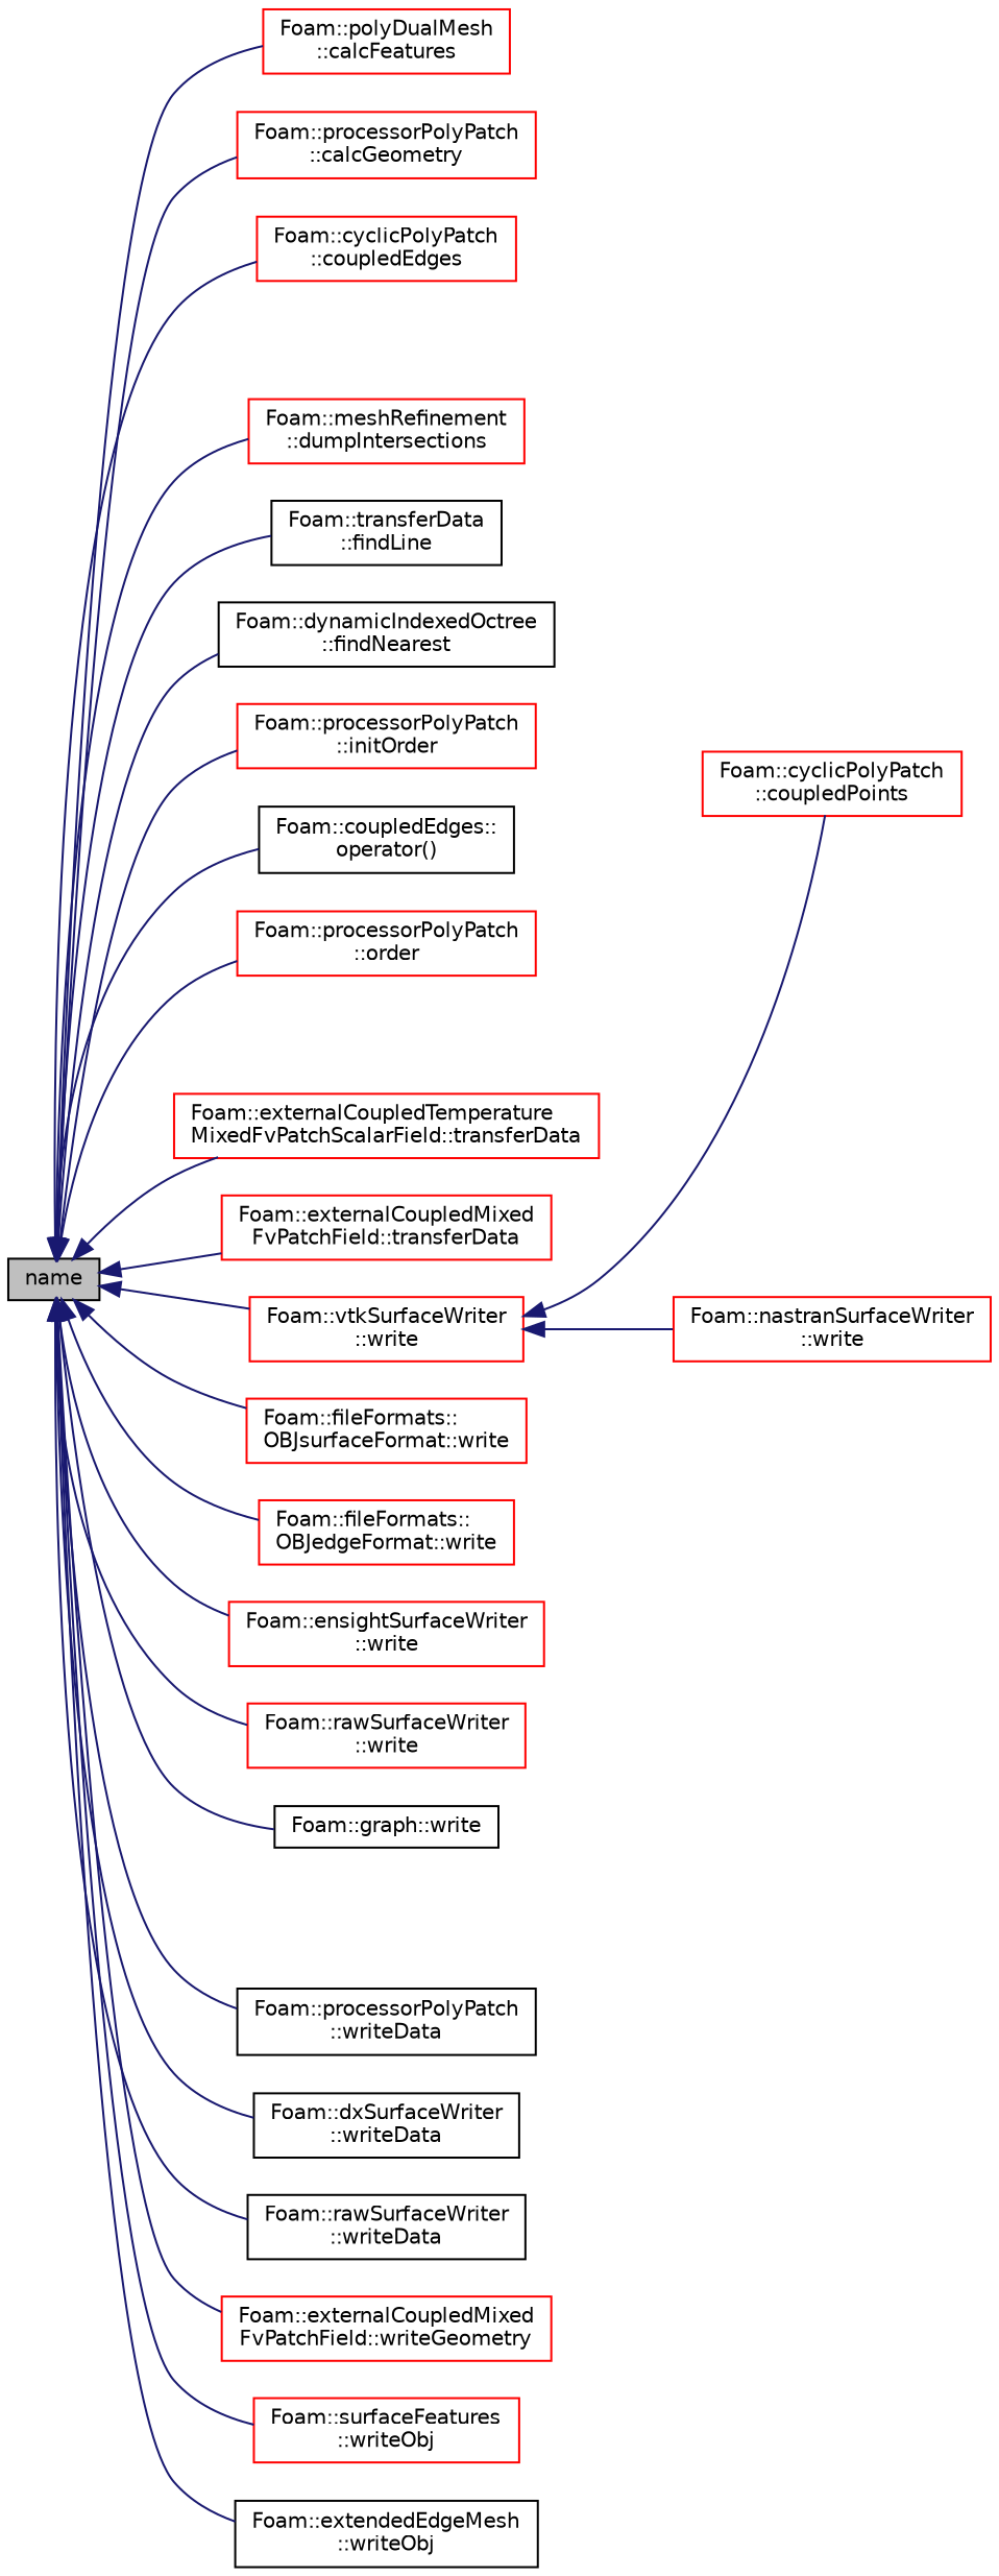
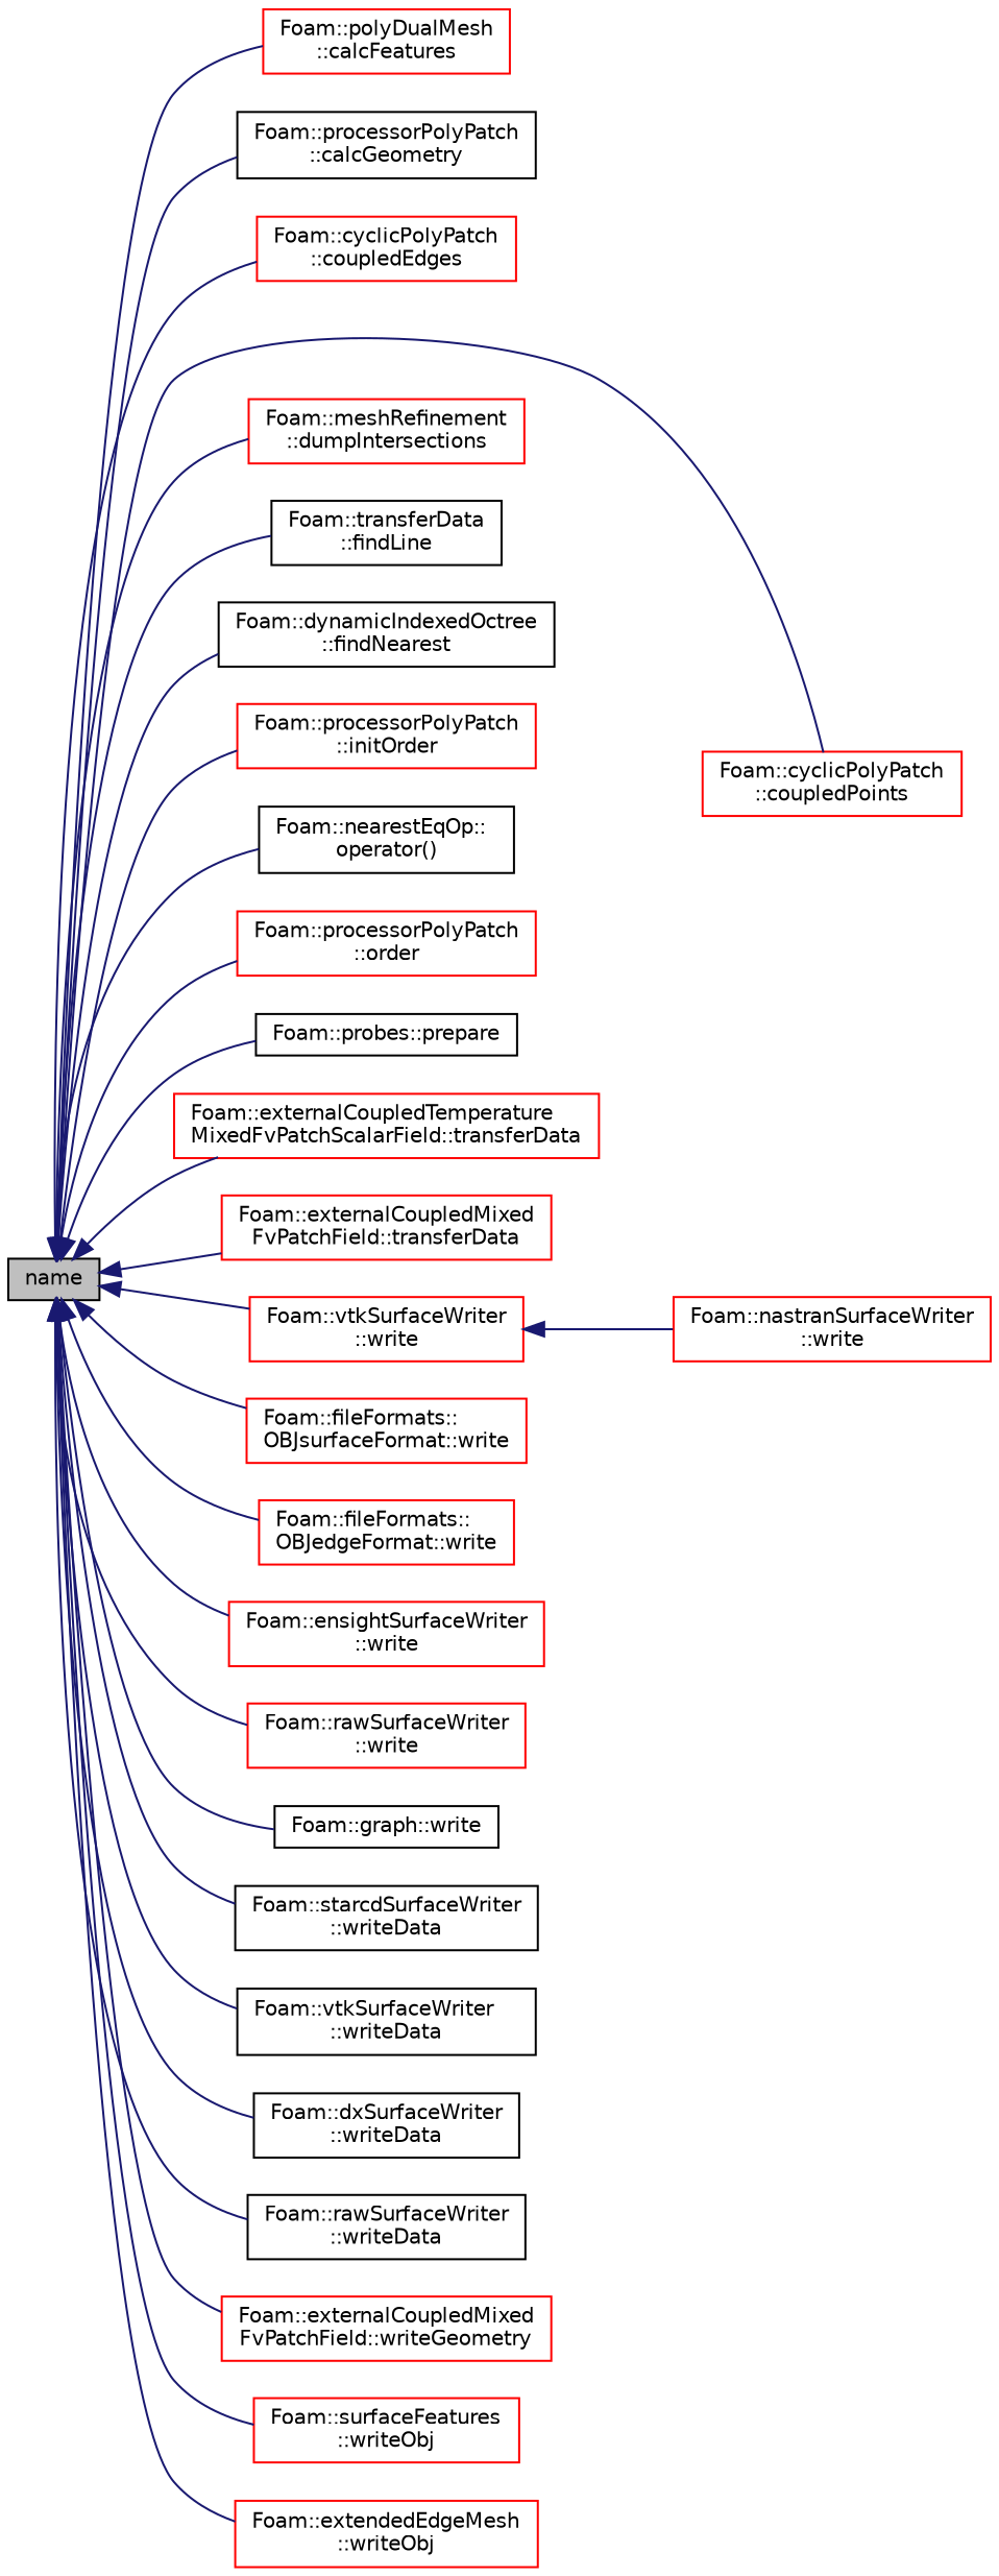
  digraph {
    rankdir=LR
    node [color=red fontname=Helvetica fontsize=10 shape=record]
    edge [color=midnightblue dir=back fontname=Helvetica fontsize=10 labelfontname=Helvetica labelfontsize=10 style=solid]
    n1 [color=black fillcolor=grey75 fontcolor=black height=0.2 label=name style=filled width=0.4]
    n2 [height=0.2 label="Foam::polyDualMesh\l::calcFeatures" width=0.4]
-   n3 [height=0.2 label="Foam::processorPolyPatch\l::calcGeometry" width=0.4]
+   n3 [color=black height=0.2 label="Foam::processorPolyPatch\l::calcGeometry" width=0.4]
    n4 [height=0.2 label="Foam::cyclicPolyPatch\l::coupledEdges" width=0.4]
    n5 [height=0.2 label="Foam::cyclicPolyPatch\l::coupledPoints" width=0.4]
    n6 [height=0.2 label="Foam::meshRefinement\l::dumpIntersections" width=0.4]
    n7 [color=black height=0.2 label="Foam::transferData\l::findLine" width=0.4]
    n8 [color=black height=0.2 label="Foam::dynamicIndexedOctree\l::findNearest" width=0.4]
    n9 [height=0.2 label="Foam::processorPolyPatch\l::initOrder" width=0.4]
-   n10 [color=black height=0.2 label="Foam::coupledEdges::\loperator()" width=0.4]
+   n10 [color=black height=0.2 label="Foam::nearestEqOp::\loperator()" width=0.4]
    n11 [height=0.2 label="Foam::processorPolyPatch\l::order" width=0.4]
+   n12 [color=black height=0.2 label="Foam::probes::prepare" width=0.4]
    n13 [height=0.2 label="Foam::externalCoupledTemperature\lMixedFvPatchScalarField::transferData" width=0.4]
    n14 [height=0.2 label="Foam::externalCoupledMixed\lFvPatchField::transferData" width=0.4]
    n15 [height=0.2 label="Foam::vtkSurfaceWriter\l::write" width=0.4]
    n16 [height=0.2 label="Foam::fileFormats::\lOBJsurfaceFormat::write" width=0.4]
    n17 [height=0.2 label="Foam::fileFormats::\lOBJedgeFormat::write" width=0.4]
    n18 [height=0.2 label="Foam::ensightSurfaceWriter\l::write" width=0.4]
    n19 [height=0.2 label="Foam::rawSurfaceWriter\l::write" width=0.4]
    n20 [color=black height=0.2 label="Foam::graph::write" width=0.4]
-   n22 [color=black height=0.2 label="Foam::processorPolyPatch\l::writeData" width=0.4]
+   n21 [color=black height=0.2 label="Foam::starcdSurfaceWriter\l::writeData" width=0.4]
+   n22 [color=black height=0.2 label="Foam::vtkSurfaceWriter\l::writeData" width=0.4]
    n23 [color=black height=0.2 label="Foam::dxSurfaceWriter\l::writeData" width=0.4]
    n24 [color=black height=0.2 label="Foam::rawSurfaceWriter\l::writeData" width=0.4]
    n25 [height=0.2 label="Foam::externalCoupledMixed\lFvPatchField::writeGeometry" width=0.4]
    n26 [height=0.2 label="Foam::surfaceFeatures\l::writeObj" width=0.4]
-   n27 [color=black height=0.2 label="Foam::extendedEdgeMesh\l::writeObj" width=0.4]
+   n27 [height=0.2 label="Foam::extendedEdgeMesh\l::writeObj" width=0.4]
    n28 [height=0.2 label="Foam::nastranSurfaceWriter\l::write" width=0.4]
    n1 -> n2
    n1 -> n3
    n1 -> n4
-   n15 -> n5
+   n1 -> n5
    n1 -> n6
    n1 -> n7
    n1 -> n8
    n1 -> n9
    n1 -> n10
    n1 -> n11
+   n1 -> n12
    n1 -> n13
    n1 -> n14
    n1 -> n15
    n1 -> n16
    n1 -> n17
    n1 -> n18
    n1 -> n19
    n1 -> n20
+   n1 -> n21
    n1 -> n22
    n1 -> n23
    n1 -> n24
    n1 -> n25
    n1 -> n26
    n1 -> n27
    n15 -> n28
  }
